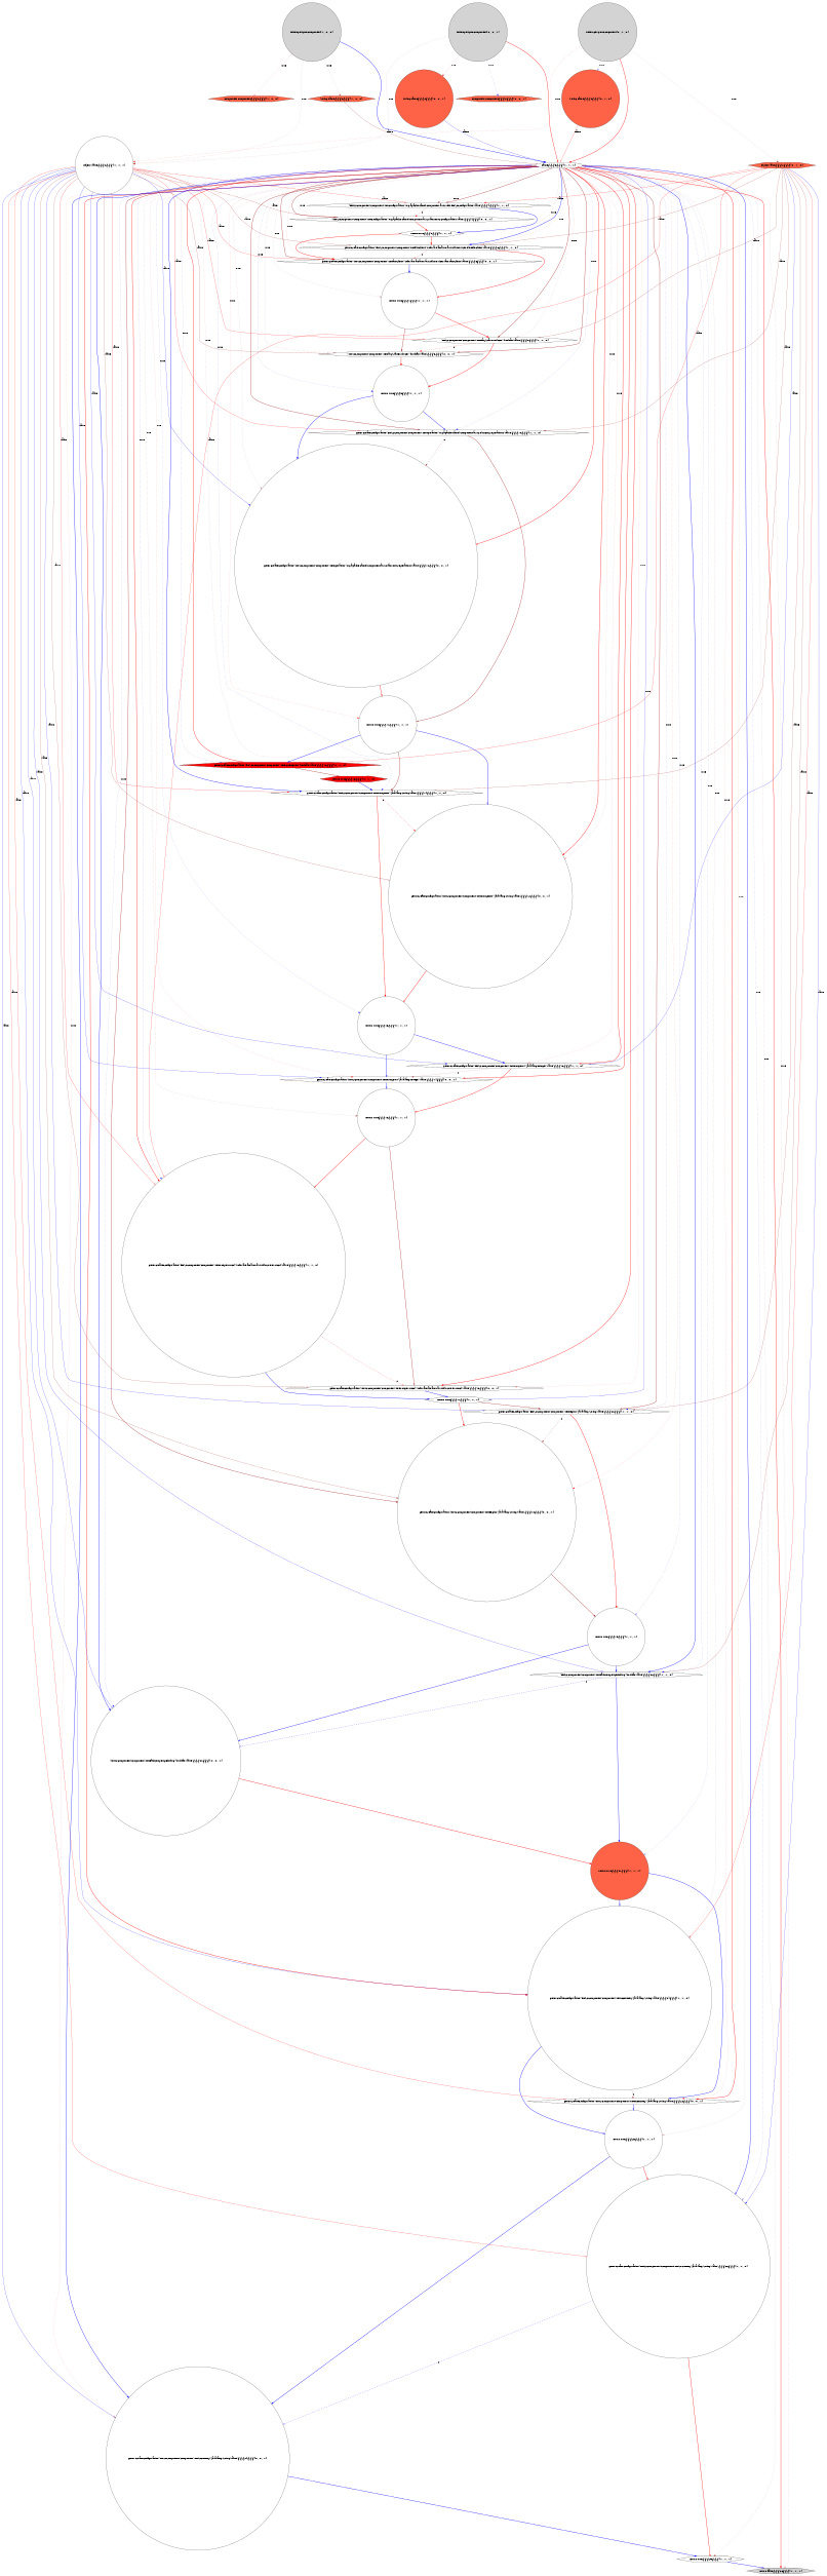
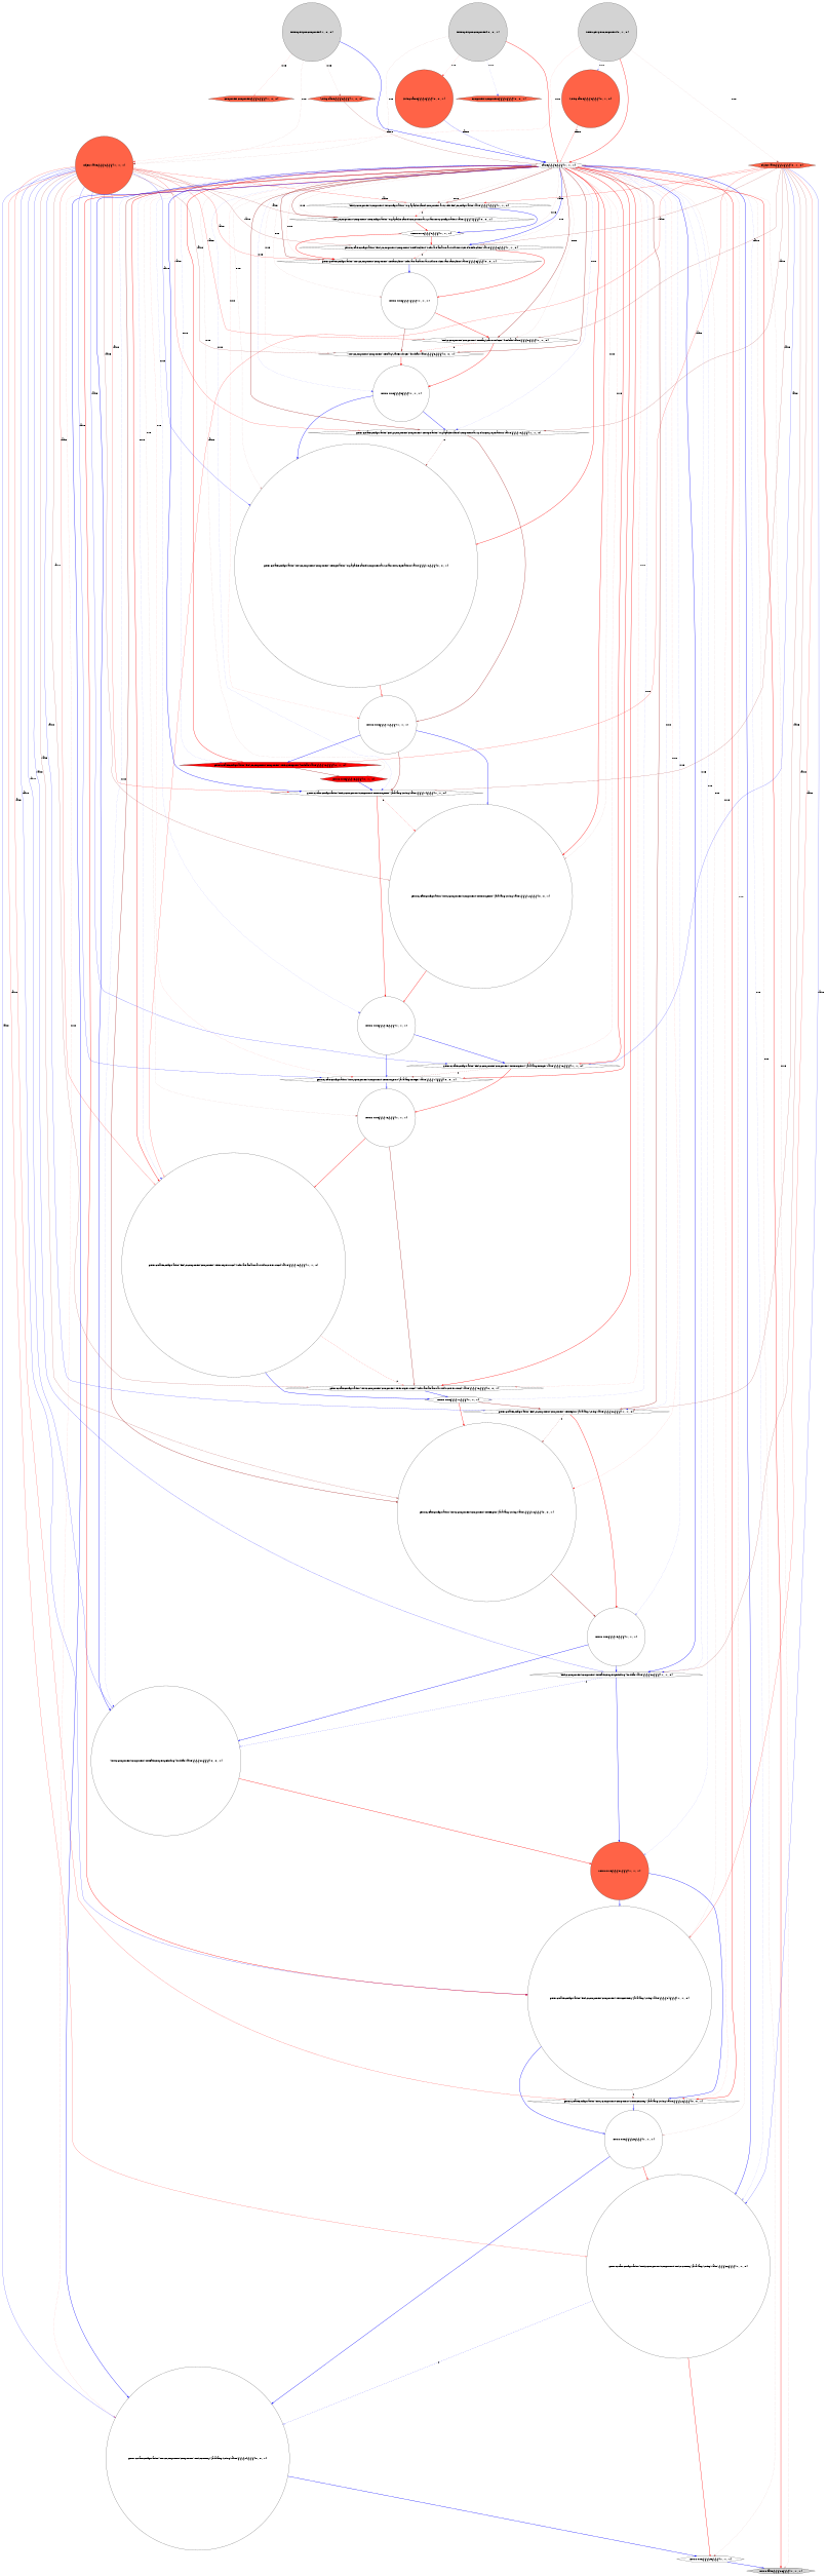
  digraph {
    node [fillcolor=white shape=hexagon style=filled]
    edge [arrowhead=onormal color=red style=bold]
    n1 [label="((IAM2Component)component).setBasicPropertyBinding((boolean)value)@@@20@@@['0', '0', '1']" shape=circle]
    n2 [fillcolor=tomato label="return true@@@21@@@['1', '1', '1']" shape=circle]
    n3 [label="getOrCreateConfiguration((EKS2Component)component).setAccessKey((java.lang.String)value)@@@24@@@['1', '1', '0']" shape=circle]
    n4 [label="getOrCreateConfiguration((IAM2Component)component).setAccessKey((java.lang.String)value)@@@22@@@['0', '0', '1']"]
    n5 [label="getOrCreateConfiguration((EKS2Component)component).setOperation((org.apache.camel.component.aws2.eks.EKS2Operations)value)@@@10@@@['1', '1', '0']"]
    n6 [label="getOrCreateConfiguration((IAM2Component)component).setOperation((org.apache.camel.component.aws2.iam.IAM2Operations)value)@@@10@@@['0', '0', '1']" shape=circle]
    n7 [label="return true@@@11@@@['1', '1', '1']" shape=circle]
    n8 [label="getOrCreateConfiguration((IAM2Component)component).setProxyHost((java.lang.String)value)@@@12@@@['0', '0', '1']" shape=circle]
    n9 [label="getOrCreateConfiguration((EKS2Component)component).setProxyHost((java.lang.String)value)@@@14@@@['1', '1', '0']"]
    n10 [fillcolor=red label="getOrCreateConfiguration((EKS2Component)component).setPojoRequest((boolean)value)@@@12@@@['0', '1', '0']"]
    n11 [label="return true@@@17@@@['1', '1', '1']"]
    n12 [label="getOrCreateConfiguration((IAM2Component)component).setRegion((java.lang.String)value)@@@18@@@['0', '0', '1']" shape=circle]
    n13 [label="getOrCreateConfiguration((EKS2Component)component).setRegion((java.lang.String)value)@@@20@@@['1', '1', '0']"]
    n14 [label="return true@@@19@@@['1', '1', '1']" shape=circle]
    n15 [label="return true@@@13@@@['1', '1', '1']" shape=circle]
    n16 [label="getOrCreateConfiguration((EKS2Component)component).setProxyPort((java.lang.Integer)value)@@@16@@@['1', '1', '0']"]
    n17 [label="getOrCreateConfiguration((IAM2Component)component).setProxyPort((java.lang.Integer)value)@@@14@@@['0', '0', '1']"]
    n18 [label="getOrCreateConfiguration((EKS2Component)component).setSecretKey((java.lang.String)value)@@@26@@@['1', '1', '0']" shape=circle]
    n19 [label="getOrCreateConfiguration((IAM2Component)component).setSecretKey((java.lang.String)value)@@@24@@@['0', '0', '1']" shape=circle]
    n20 [label="return true@@@25@@@['1', '1', '1']"]
    n21 [fillcolor=lightgray label="return false@@@26@@@['1', '1', '1']"]
    n22 [fillcolor=lightgray label="setPropertyOnComponent['0', '1', '0']" shape=circle]
    n23 [fillcolor=tomato label="Object value@@@2@@@['0', '1', '0']"]
    n24 [fillcolor=tomato label="String name@@@2@@@['0', '1', '0']" shape=circle]
-   n25 [label="Object value@@@2@@@['1', '1', '1']" shape=circle]
+   n25 [fillcolor=tomato label="Object value@@@2@@@['1', '1', '1']" shape=circle]
    n26 [label="name@@@3@@@['1', '1', '1']"]
    n27 [label="getOrCreateConfiguration((EKS2Component)component).setEksClient((software.amazon.awssdk.services.eks.EksClient)value)@@@6@@@['1', '1', '0']"]
    n28 [label="((EKS2Component)component).setBasicPropertyBinding((boolean)value)@@@22@@@['1', '1', '0']"]
    n29 [label="((EKS2Component)component).setLazyStartProducer((boolean)value)@@@8@@@['1', '1', '0']"]
    n30 [label="((EKS2Component)component).setConfiguration((org.apache.camel.component.aws2.eks.EKS2Configuration)value)@@@4@@@['1', '1', '0']"]
    n31 [label="getOrCreateConfiguration((EKS2Component)component).setProxyProtocol((software.amazon.awssdk.core.Protocol)value)@@@18@@@['1', '1', '0']" shape=circle]
    n32 [label="getOrCreateConfiguration((IAM2Component)component).setIamClient((software.amazon.awssdk.services.iam.IamClient)value)@@@6@@@['0', '0', '1']"]
    n33 [label="((IAM2Component)component).setLazyStartProducer((boolean)value)@@@8@@@['0', '0', '1']"]
    n34 [label="((IAM2Component)component).setConfiguration((org.apache.camel.component.aws2.iam.IAM2Configuration)value)@@@4@@@['0', '0', '1']"]
    n35 [label="getOrCreateConfiguration((IAM2Component)component).setProxyProtocol((software.amazon.awssdk.core.Protocol)value)@@@16@@@['0', '0', '1']"]
    n36 [label="return true@@@5@@@['1', '1', '1']"]
    n37 [label="return true@@@7@@@['1', '1', '1']" shape=circle]
    n38 [label="return true@@@23@@@['1', '1', '1']" shape=circle]
    n39 [label="return true@@@15@@@['1', '1', '1']" shape=circle]
    n40 [fillcolor=red label="return true@@@13@@@['0', '1', '0']"]
    n41 [label="return true@@@9@@@['1', '1', '1']" shape=circle]
    n42 [fillcolor=tomato label="String name@@@2@@@['0', '0', '1']" shape=circle]
    n43 [fillcolor=tomato label="String name@@@2@@@['1', '0', '0']"]
    n44 [fillcolor=tomato label="Component component@@@2@@@['1', '0', '0']"]
    n45 [fillcolor=lightgray label="setPropertyOnComponent['1', '0', '0']" shape=circle]
    n46 [fillcolor=lightgray label="setPropertyOnComponent['0', '0', '1']" shape=circle]
    n47 [fillcolor=tomato label="Component component@@@2@@@['0', '0', '1']"]
    n1 -> n2 [arrowhead=normal]
    n2 -> n3 [color=blue]
    n2 -> n4 [color=blue]
    n3 -> n4 [arrowhead=normal color=brown label=0 style=dashed]
    n3 -> n38 [color=blue]
    n4 -> n38 [color=blue]
    n5 -> n6 [arrowhead=normal color=brown label=0 style=dashed]
    n5 -> n7 [color=brown]
    n6 -> n7
    n7 -> n8 [color=blue]
    n7 -> n9 [arrowhead=normal color=brown]
    n7 -> n10 [color=blue]
    n8 -> n15
    n9 -> n8 [arrowhead=normal label=0 style=dashed]
    n9 -> n15 [arrowhead=normal]
    n10 -> n40 [color=brown]
    n11 -> n12 [arrowhead=normal]
    n11 -> n13 [arrowhead=normal color=brown]
    n12 -> n14 [arrowhead=normal color=brown]
    n13 -> n12 [arrowhead=normal color=brown label=0 style=dashed]
    n13 -> n14 [arrowhead=normal]
    n14 -> n1 [color=blue]
    n14 -> n28 [arrowhead=normal color=blue]
    n15 -> n16 [arrowhead=normal color=blue]
    n15 -> n17 [color=blue]
    n16 -> n17 [arrowhead=normal color=brown label=0 style=dashed]
    n16 -> n39
    n17 -> n39 [color=blue]
    n18 -> n19 [color=blue label=0 style=dashed]
    n18 -> n20
    n19 -> n20 [arrowhead=normal color=blue]
    n20 -> n21 [color=blue]
    n22 -> n23 [arrowhead=normal color=brown label=true style=dotted]
    n22 -> n24 [color=blue label=true style=dotted]
    n22 -> n25 [arrowhead=normal label=true style=dotted]
    n22 -> n26 [arrowhead=normal]
    n23 -> n3 [label=value style=solid]
    n23 -> n5 [arrowhead=normal color=brown label=value style=solid]
    n23 -> n9 [color=brown label=value style=solid]
    n23 -> n10 [label=value style=solid]
    n23 -> n13 [arrowhead=normal color=brown label=value style=solid]
    n23 -> n16 [color=blue label=value style=solid]
    n23 -> n18 [arrowhead=normal color=blue label=value style=solid]
    n23 -> n27 [color=brown label=value style=solid]
    n23 -> n28 [color=brown label=value style=solid]
    n23 -> n29 [color=brown label=value style=solid]
    n23 -> n30 [arrowhead=normal label=value style=solid]
    n23 -> n31 [label=value style=solid]
    n24 -> n26 [label=name style=solid]
    n25 -> n1 [color=blue label=value style=solid]
    n25 -> n3 [arrowhead=normal color=blue label=value style=solid]
    n25 -> n4 [label=value style=solid]
    n25 -> n5 [label=value style=solid]
    n25 -> n6 [arrowhead=normal color=blue label=value style=solid]
    n25 -> n8 [color=brown label=value style=solid]
    n25 -> n9 [arrowhead=normal label=value style=solid]
    n25 -> n12 [arrowhead=normal color=brown label=value style=solid]
    n25 -> n13 [color=blue label=value style=solid]
    n25 -> n16 [arrowhead=normal color=blue label=value style=solid]
    n25 -> n17 [arrowhead=normal color=blue label=value style=solid]
    n25 -> n18 [label=value style=solid]
    n25 -> n19 [color=blue label=value style=solid]
    n25 -> n27 [color=brown label=value style=solid]
    n25 -> n28 [color=blue label=value style=solid]
    n25 -> n29 [label=value style=solid]
    n25 -> n30 [label=value style=solid]
    n25 -> n31 [label=value style=solid]
    n25 -> n32 [label=value style=solid]
    n25 -> n33 [color=brown label=value style=solid]
    n25 -> n34 [color=brown label=value style=solid]
    n25 -> n35 [color=brown label=value style=solid]
    n26 -> n1 [arrowhead=normal color=blue label=true style=dotted]
    n26 -> n1 [arrowhead=normal color=blue]
    n26 -> n2 [color=blue label=true style=dotted]
    n26 -> n3 [arrowhead=normal]
    n26 -> n3 [color=brown label=true style=dotted]
    n26 -> n4 [arrowhead=normal]
    n26 -> n4 [arrowhead=normal label=true style=dotted]
    n26 -> n5 [color=brown]
    n26 -> n5 [arrowhead=normal color=blue label=true style=dotted]
    n26 -> n6 [color=brown label=true style=dotted]
    n26 -> n6
    n26 -> n7 [arrowhead=normal label=true style=dotted]
    n26 -> n8 [color=brown label=true style=dotted]
    n26 -> n8 [arrowhead=normal]
    n26 -> n9 [arrowhead=normal color=blue]
    n26 -> n9 [arrowhead=normal color=blue label=true style=dotted]
    n26 -> n10
    n26 -> n10 [color=blue label=true style=dotted]
-   n26 -> n11 [color=blue label=true style=solid]
+   n26 -> n11 [color=blue label=true style=dotted]
    n26 -> n12 [arrowhead=normal color=brown]
    n26 -> n12 [arrowhead=normal label=true style=dotted]
    n26 -> n13 [arrowhead=normal color=blue label=true style=dotted]
    n26 -> n13 [color=brown]
    n26 -> n14 [color=blue label=true style=dotted]
    n26 -> n15 [arrowhead=normal color=blue label=true style=dotted]
    n26 -> n16
    n26 -> n16 [label=true style=dotted]
    n26 -> n17 [arrowhead=normal label=true style=dotted]
    n26 -> n17
    n26 -> n18 [color=blue label=true style=dotted]
    n26 -> n18 [color=blue]
    n26 -> n19 [label=true style=dotted]
    n26 -> n19 [arrowhead=normal color=blue]
    n26 -> n20 [arrowhead=normal color=brown label=true style=dotted]
    n26 -> n21 [arrowhead=normal]
    n26 -> n21 [color=brown label=true style=dotted]
    n26 -> n27 [arrowhead=normal color=blue]
    n26 -> n27 [color=brown label=true style=dotted]
    n26 -> n28 [arrowhead=normal color=blue]
    n26 -> n28 [arrowhead=normal color=blue label=true style=dotted]
    n26 -> n29 [arrowhead=normal color=brown]
    n26 -> n29 [color=brown label=true style=dotted]
    n26 -> n30 [arrowhead=normal color=brown label=true style=dotted]
    n26 -> n30 [color=brown]
    n26 -> n31 [arrowhead=normal color=blue label=true style=dotted]
    n26 -> n31 [arrowhead=normal]
    n26 -> n32 [color=brown]
    n26 -> n32 [arrowhead=normal label=true style=dotted]
    n26 -> n33 [color=brown label=true style=dotted]
    n26 -> n33 [color=brown]
    n26 -> n34 [arrowhead=normal color=brown]
    n26 -> n34 [color=brown label=true style=dotted]
    n26 -> n35 [label=true style=dotted]
    n26 -> n35 [arrowhead=normal]
    n26 -> n36 [color=brown label=true style=dotted]
    n26 -> n37 [color=brown label=true style=dotted]
    n26 -> n38 [color=brown label=true style=dotted]
    n26 -> n39 [arrowhead=normal color=brown label=true style=dotted]
    n26 -> n40 [color=brown label=true style=dotted]
    n26 -> n41 [arrowhead=normal color=blue label=true style=dotted]
    n27 -> n32 [label=0 style=dashed]
    n27 -> n37
    n28 -> n1 [color=blue label=0 style=dashed]
    n28 -> n2 [arrowhead=normal color=blue]
    n29 -> n33 [arrowhead=normal label=0 style=dashed]
    n29 -> n41 [arrowhead=normal]
    n30 -> n34 [arrowhead=normal label=0 style=dashed]
    n30 -> n36 [arrowhead=normal color=blue]
    n31 -> n11 [arrowhead=normal color=blue]
    n31 -> n35 [label=0 style=dashed]
    n32 -> n37 [arrowhead=normal color=blue]
    n33 -> n41 [arrowhead=normal]
    n34 -> n36 [arrowhead=normal]
    n35 -> n11 [color=blue]
    n36 -> n27 [arrowhead=normal]
    n36 -> n32 [arrowhead=normal]
    n37 -> n29 [arrowhead=normal]
    n37 -> n33 [arrowhead=normal color=brown]
    n38 -> n18
    n38 -> n19 [arrowhead=normal color=blue]
    n39 -> n31
    n39 -> n35 [color=brown]
    n40 -> n9 [arrowhead=normal color=blue]
    n41 -> n5 [color=blue]
    n41 -> n6 [arrowhead=normal color=blue]
    n42 -> n26 [arrowhead=normal color=blue label=name style=solid]
    n43 -> n26 [color=brown label=name style=solid]
    n45 -> n25 [arrowhead=normal color=brown label=true style=dotted]
    n45 -> n26 [arrowhead=normal color=blue]
    n45 -> n43 [arrowhead=normal color=brown label=true style=dotted]
    n45 -> n44 [label=true style=dotted]
    n46 -> n25 [arrowhead=normal color=brown label=true style=dotted]
    n46 -> n26
    n46 -> n42 [arrowhead=normal label=true style=dotted]
    n46 -> n47 [arrowhead=normal color=blue label=true style=dotted]
  }
